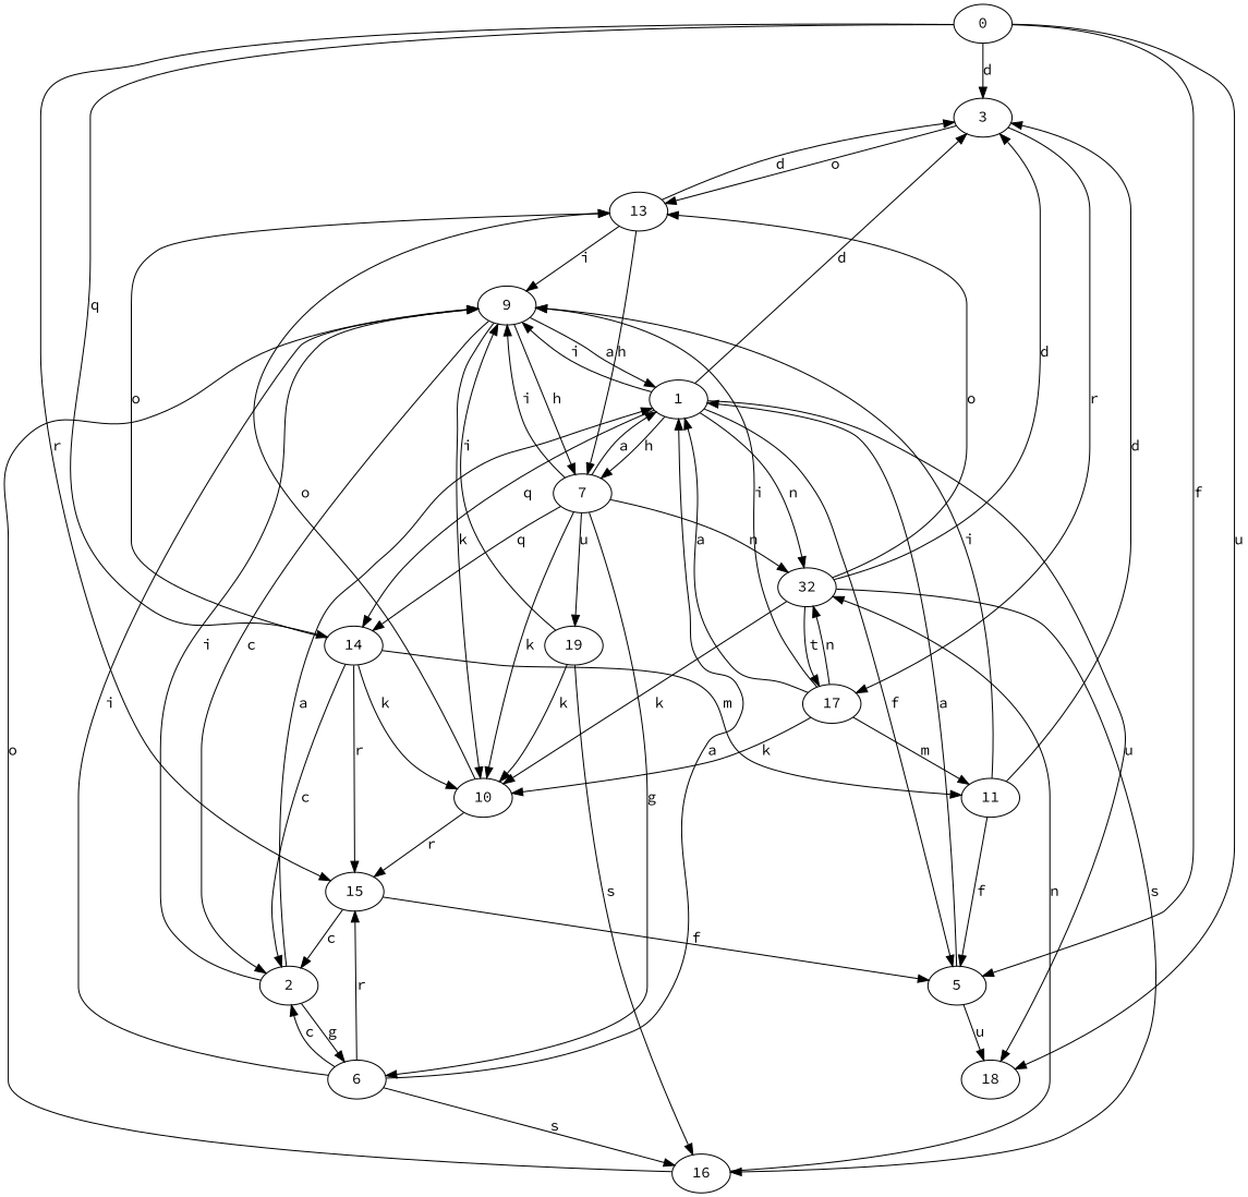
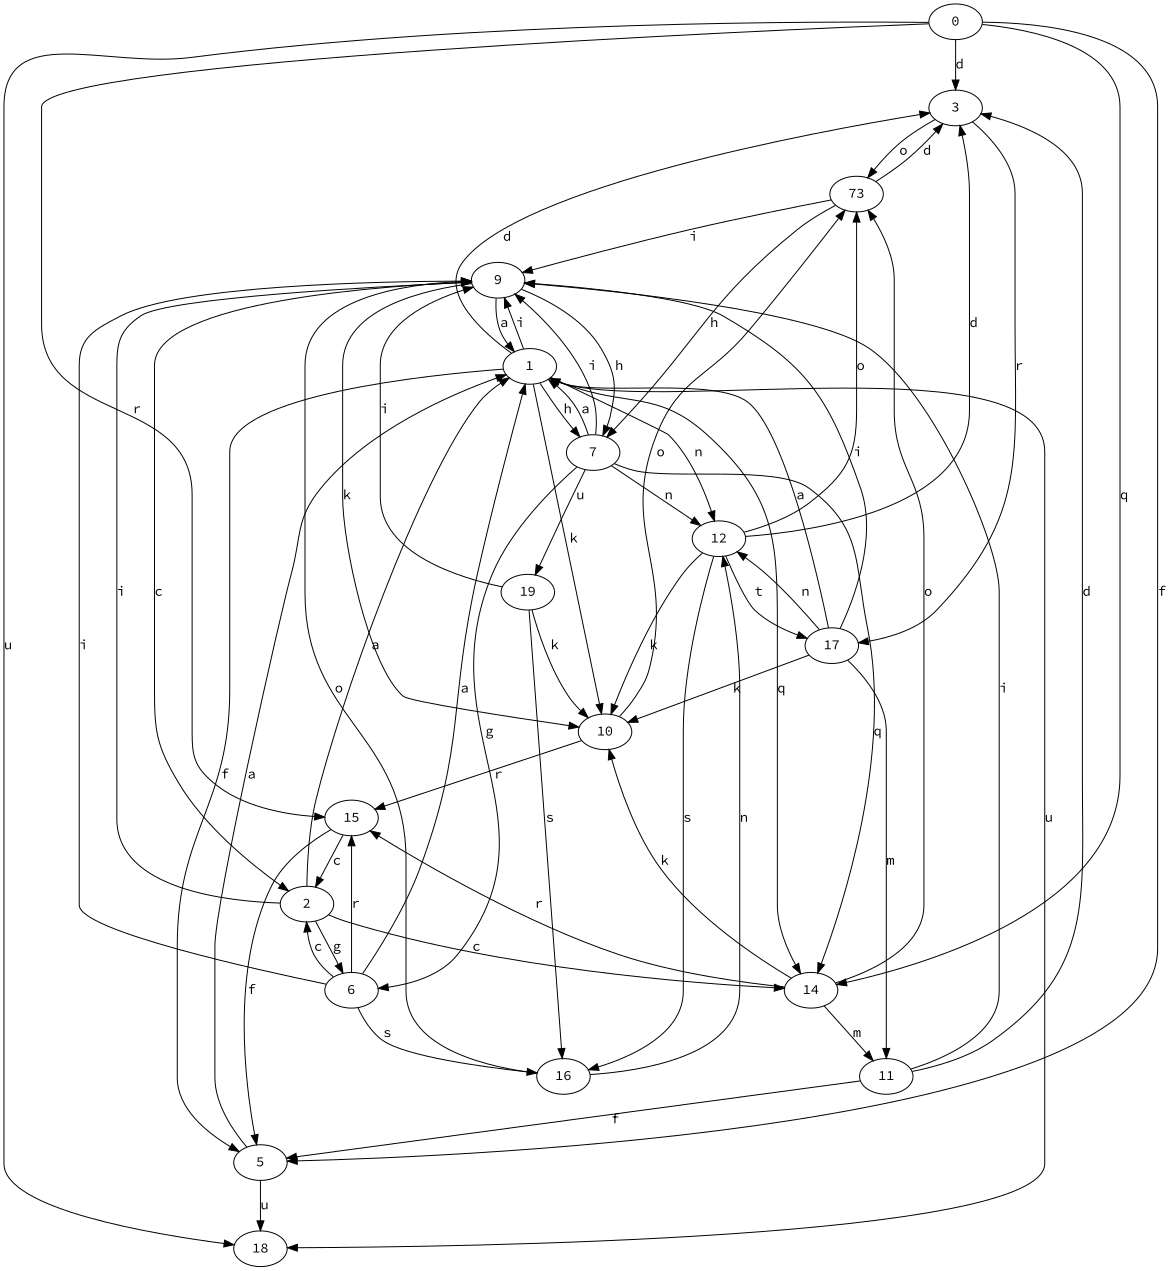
  strict digraph {
    fontname="Source Code Pro"
    node [fontname="Source Code Pro"]
    edge [fontname="Source Code Pro"]
    0
    3
    5
    14
    15
    18
-   13
+   13 [label=73]
    17
    1
    2
    11
    10
    7
    9
-   12 [label=32]
+   12
    6
    19
    16
    0 -> 3 [label=d]
    0 -> 5 [label=f]
    0 -> 14 [label=q]
    0 -> 15 [label=r]
    0 -> 18 [label=u]
    3 -> 13 [label=o]
    3 -> 17 [label=r]
    5 -> 18 [label=u]
    5 -> 1 [label=a]
    14 -> 15 [label=r]
    14 -> 13 [label=o]
-   14 -> 2 [label=c]
+   2 -> 14 [label=c]
    14 -> 11 [label=m]
    14 -> 10 [label=k]
    15 -> 5 [label=f]
    15 -> 2 [label=c]
    13 -> 3 [label=d]
    13 -> 7 [label=h]
    13 -> 9 [label=i]
    17 -> 1 [label=a]
    17 -> 11 [label=m]
    17 -> 10 [label=k]
    17 -> 9 [label=i]
    17 -> 12 [label=n]
    1 -> 3 [label=d]
    1 -> 5 [label=f]
    1 -> 14 [label=q]
    1 -> 18 [label=u]
    1 -> 7 [label=h]
    1 -> 9 [label=i]
    1 -> 12 [label=n]
    2 -> 1 [label=a]
    2 -> 9 [label=i]
    2 -> 6 [label=g]
    11 -> 3 [label=d]
    11 -> 5 [label=f]
    11 -> 9 [label=i]
    10 -> 15 [label=r]
    10 -> 13 [label=o]
    7 -> 14 [label=q]
    7 -> 1 [label=a]
-   7 -> 10 [label=k]
+   1 -> 10 [label=k]
    7 -> 9 [label=i]
    7 -> 12 [label=n]
    7 -> 6 [label=g]
    7 -> 19 [label=u]
    9 -> 1 [label=a]
    9 -> 2 [label=c]
    9 -> 10 [label=k]
    9 -> 7 [label=h]
    12 -> 3 [label=d]
    12 -> 13 [label=o]
    12 -> 17 [label=t]
    12 -> 10 [label=k]
    12 -> 16 [label=s]
    6 -> 15 [label=r]
    6 -> 1 [label=a]
    6 -> 2 [label=c]
    6 -> 9 [label=i]
    6 -> 16 [label=s]
    19 -> 10 [label=k]
    19 -> 9 [label=i]
    19 -> 16 [label=s]
    16 -> 9 [label=o]
    16 -> 12 [label=n]
  }
